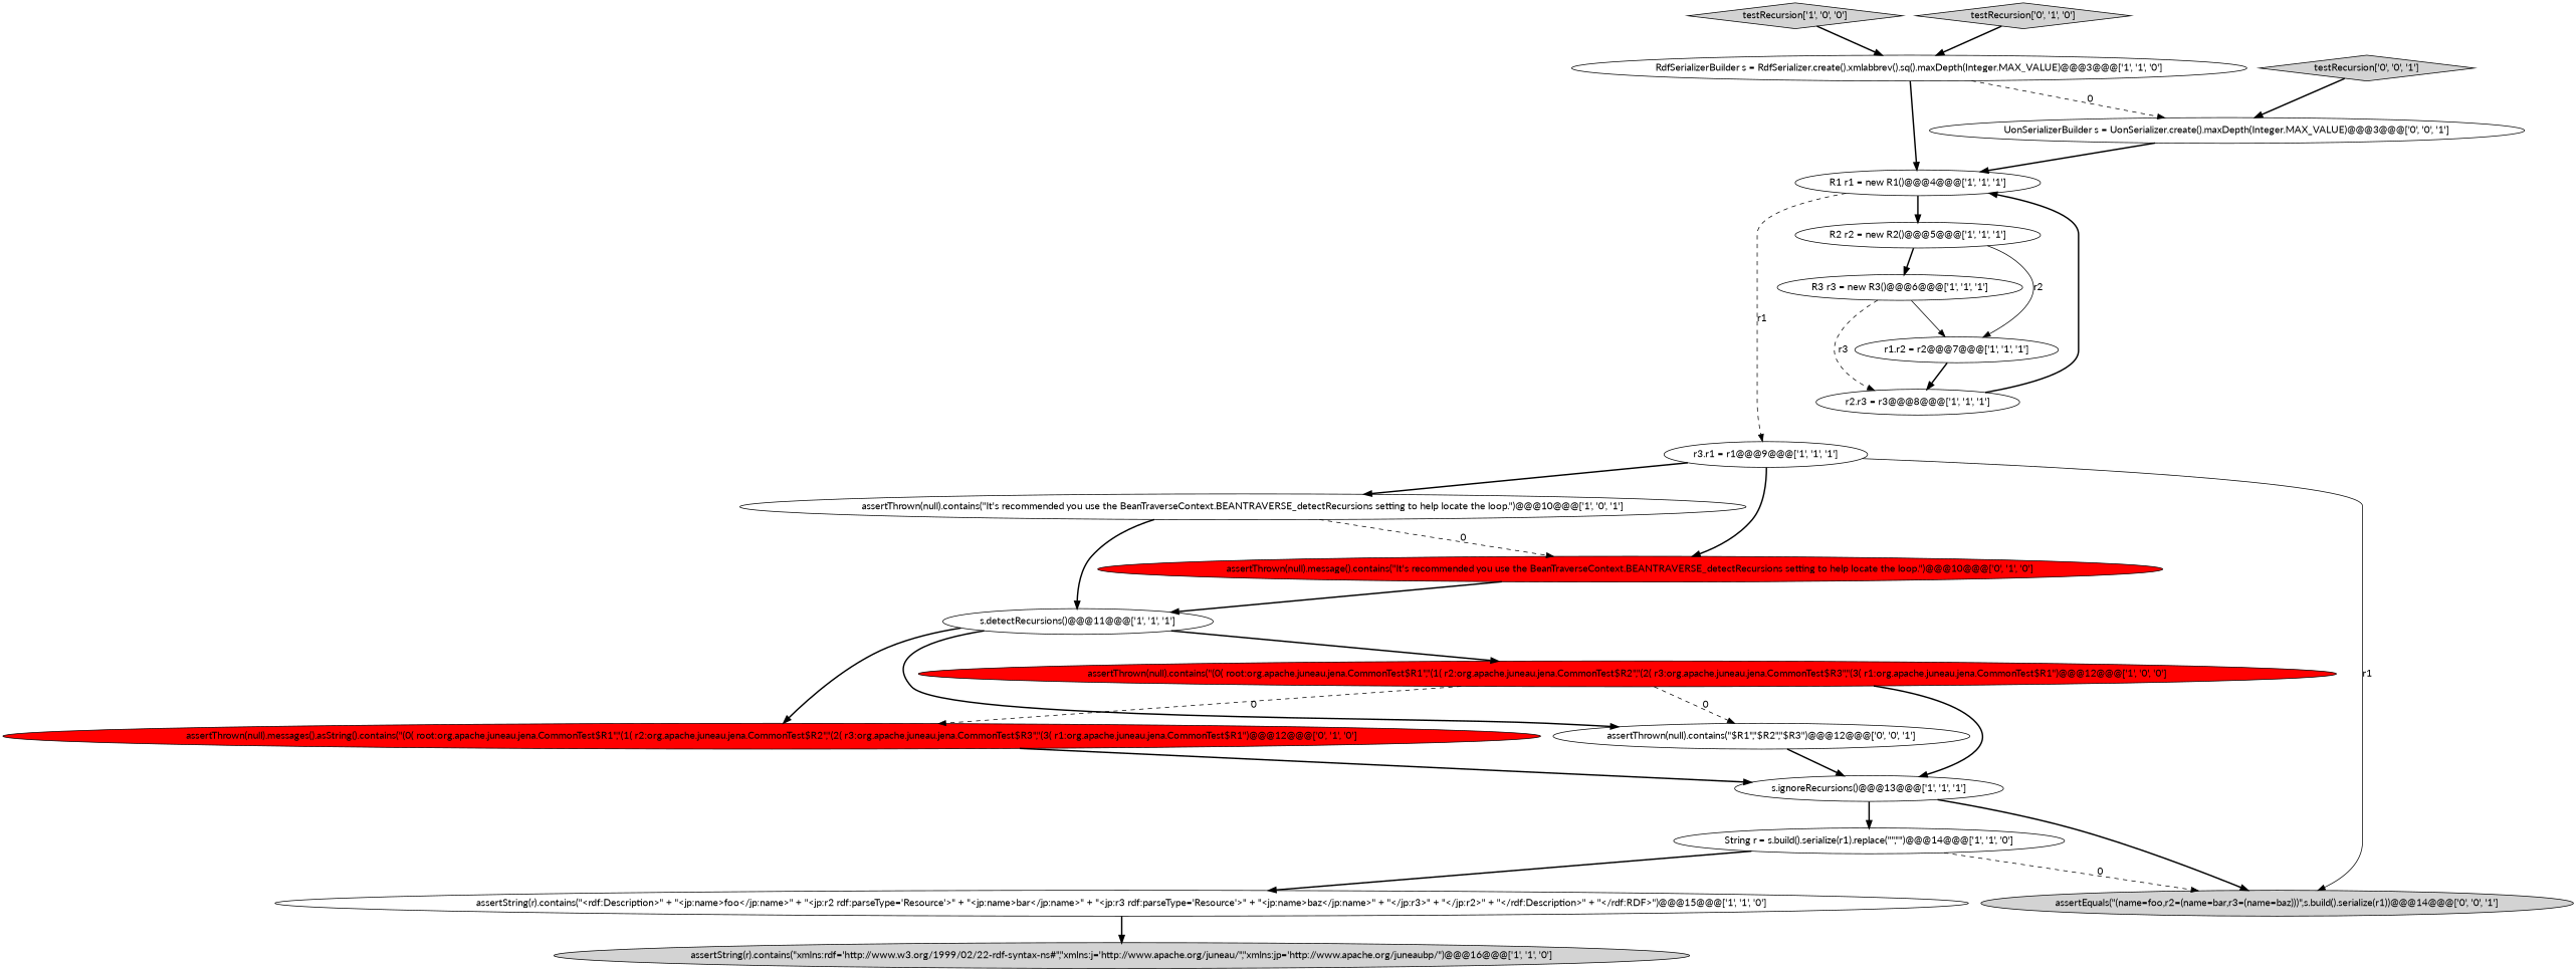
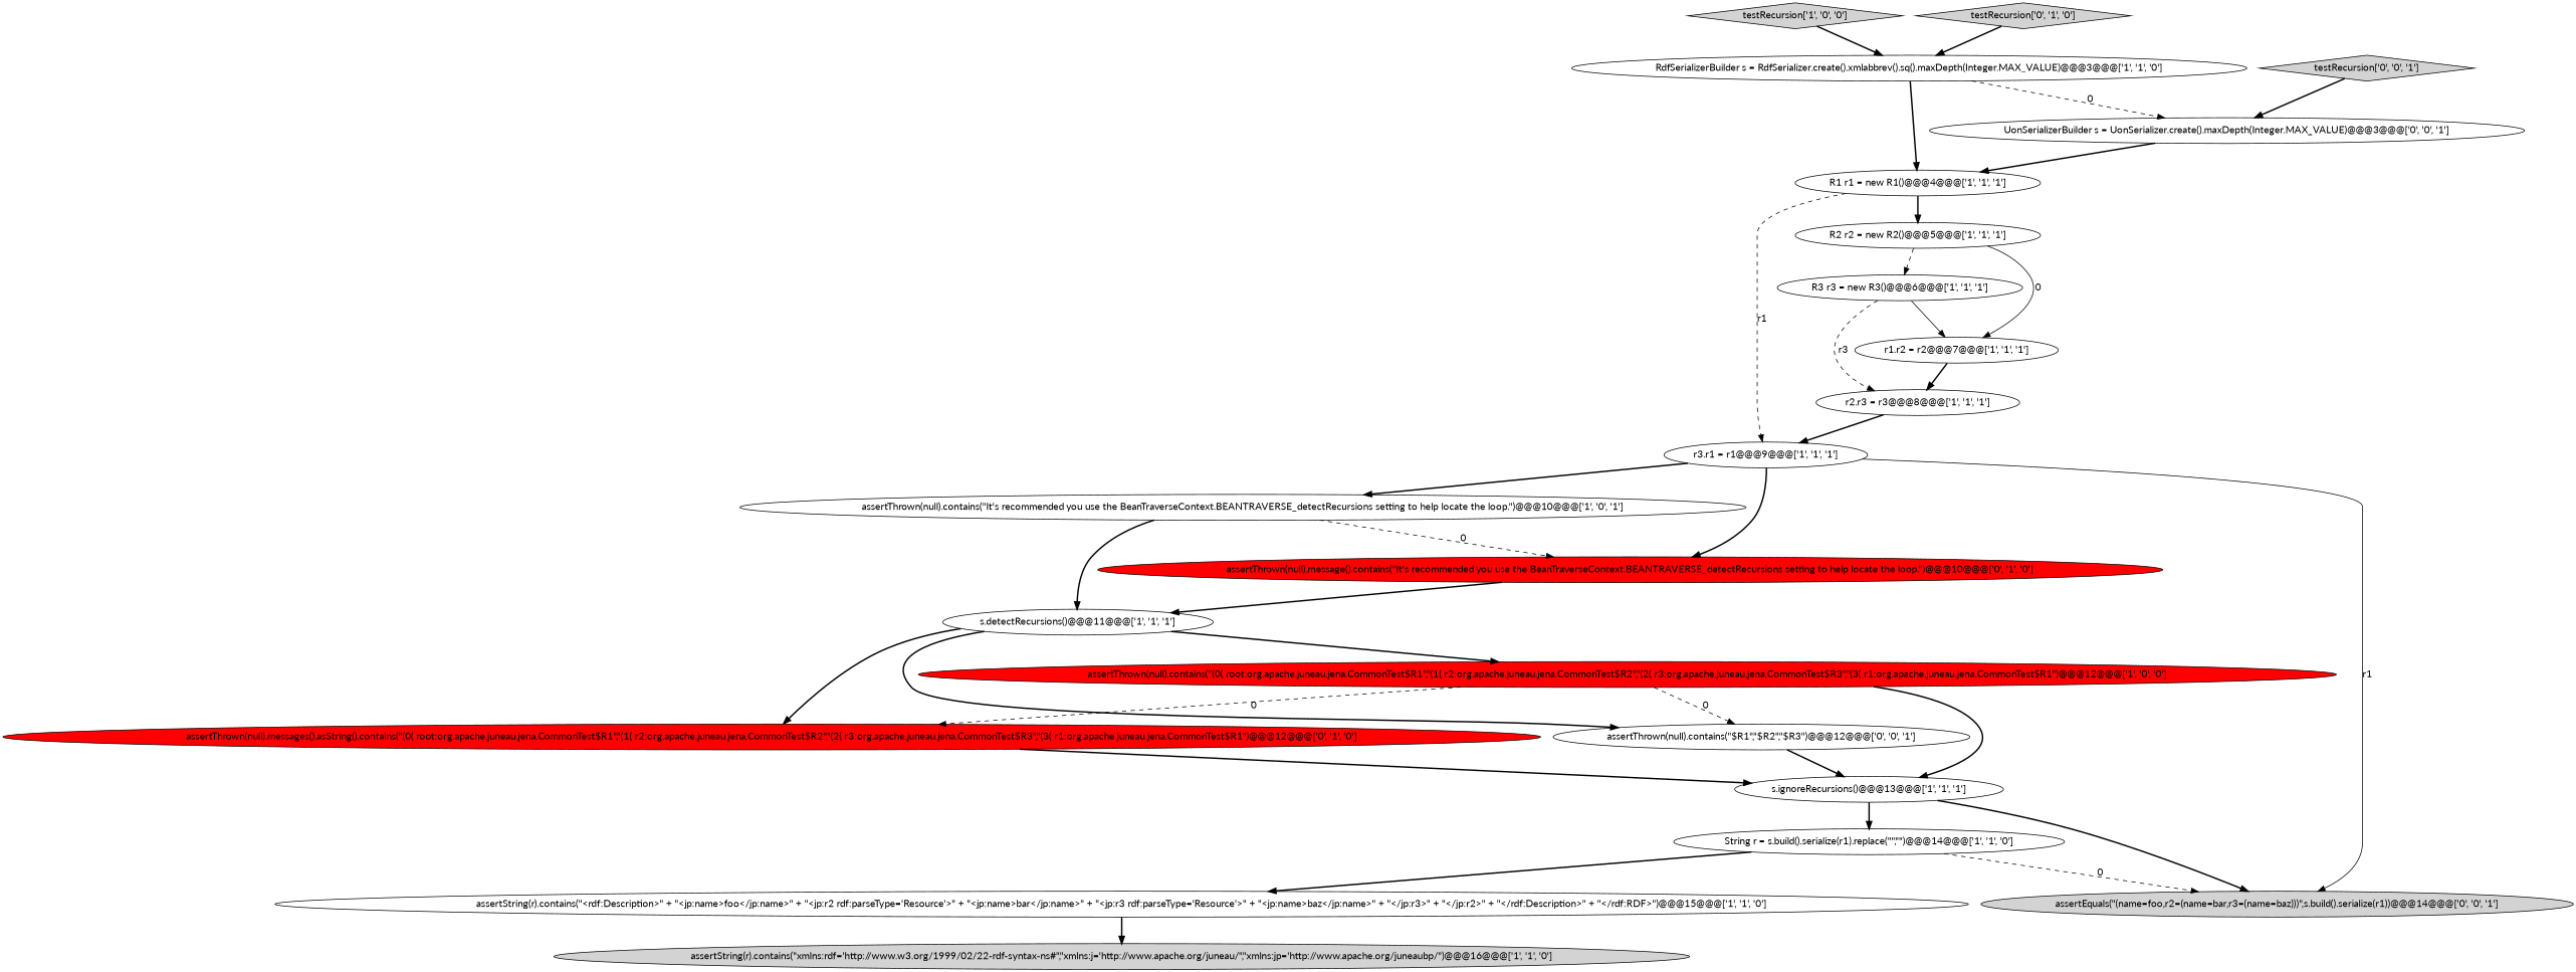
  digraph {
    fontname=Lato
    node [fillcolor=white fontname=Lato shape=ellipse style=filled]
    edge [fontname=Lato style=bold]
    n1 [fillcolor=lightgray label="assertEquals(\"(name=foo,r2=(name=bar,r3=(name=baz)))\",s.build().serialize(r1))@@@14@@@['0', '0', '1']"]
    n2 [fillcolor=lightgray label="assertString(r).contains(\"xmlns:rdf='http://www.w3.org/1999/02/22-rdf-syntax-ns#\",\"xmlns:j='http://www.apache.org/juneau/\",\"xmlns:jp='http://www.apache.org/juneaubp/\")@@@16@@@['1', '1', '0']"]
    n3 [label="r3.r1 = r1@@@9@@@['1', '1', '1']"]
    n4 [label="assertThrown(null).contains(\"It's recommended you use the BeanTraverseContext.BEANTRAVERSE_detectRecursions setting to help locate the loop.\")@@@10@@@['1', '0', '1']"]
    n5 [fillcolor=red label="assertThrown(null).message().contains(\"It's recommended you use the BeanTraverseContext.BEANTRAVERSE_detectRecursions setting to help locate the loop.\")@@@10@@@['0', '1', '0']"]
    n6 [label="s.detectRecursions()@@@11@@@['1', '1', '1']"]
    n7 [fillcolor=red label="assertThrown(null).messages().asString().contains(\"(0( root:org.apache.juneau.jena.CommonTest$R1\",\"(1( r2:org.apache.juneau.jena.CommonTest$R2\",\"(2( r3:org.apache.juneau.jena.CommonTest$R3\",\"(3( r1:org.apache.juneau.jena.CommonTest$R1\")@@@12@@@['0', '1', '0']"]
    n8 [label="s.ignoreRecursions()@@@13@@@['1', '1', '1']"]
    n9 [label="String r = s.build().serialize(r1).replace(\"\",\"\")@@@14@@@['1', '1', '0']"]
    n10 [fillcolor=lightgray label="testRecursion['1', '0', '0']" shape=diamond]
    n11 [label="RdfSerializerBuilder s = RdfSerializer.create().xmlabbrev().sq().maxDepth(Integer.MAX_VALUE)@@@3@@@['1', '1', '0']"]
    n12 [label="R1 r1 = new R1()@@@4@@@['1', '1', '1']"]
    n13 [label="UonSerializerBuilder s = UonSerializer.create().maxDepth(Integer.MAX_VALUE)@@@3@@@['0', '0', '1']"]
    n14 [label="assertThrown(null).contains(\"$R1\",\"$R2\",\"$R3\")@@@12@@@['0', '0', '1']"]
    n15 [fillcolor=red label="assertThrown(null).contains(\"(0( root:org.apache.juneau.jena.CommonTest$R1\",\"(1( r2:org.apache.juneau.jena.CommonTest$R2\",\"(2( r3:org.apache.juneau.jena.CommonTest$R3\",\"(3( r1:org.apache.juneau.jena.CommonTest$R1\")@@@12@@@['1', '0', '0']"]
    n16 [fillcolor=lightgray label="testRecursion['0', '1', '0']" shape=diamond]
    n17 [label="R2 r2 = new R2()@@@5@@@['1', '1', '1']"]
    n18 [label="R3 r3 = new R3()@@@6@@@['1', '1', '1']"]
    n19 [label="r1.r2 = r2@@@7@@@['1', '1', '1']"]
    n20 [label="assertString(r).contains(\"<rdf:Description>\" + \"<jp:name>foo</jp:name>\" + \"<jp:r2 rdf:parseType='Resource'>\" + \"<jp:name>bar</jp:name>\" + \"<jp:r3 rdf:parseType='Resource'>\" + \"<jp:name>baz</jp:name>\" + \"</jp:r3>\" + \"</jp:r2>\" + \"</rdf:Description>\" + \"</rdf:RDF>\")@@@15@@@['1', '1', '0']"]
    n21 [label="r2.r3 = r3@@@8@@@['1', '1', '1']"]
    n22 [fillcolor=lightgray label="testRecursion['0', '0', '1']" shape=diamond]
    n3 -> n1 [label=r1 style=solid]
    n3 -> n4
    n3 -> n5
    n4 -> n5 [label=0 style=dashed]
    n4 -> n6
    n5 -> n6
    n6 -> n7
    n6 -> n14
    n6 -> n15
    n7 -> n8
    n8 -> n1
    n8 -> n9
    n9 -> n1 [label=0 style=dashed]
    n9 -> n20
    n10 -> n11
    n11 -> n12
    n11 -> n13 [label=0 style=dashed]
    n12 -> n3 [label=r1 style=dashed]
    n12 -> n17
    n13 -> n12
    n14 -> n8
    n15 -> n7 [label=0 style=dashed]
    n15 -> n8
    n15 -> n14 [label=0 style=dashed]
    n16 -> n11
-   n17 -> n18
-   n17 -> n19 [label=r2 style=solid]
+   n17 -> n18 [style=dashed]
+   n17 -> n19 [label=0 style=solid]
    n18 -> n19 [style=solid]
    n18 -> n21 [label=r3 style=dashed]
    n19 -> n21
    n20 -> n2
-   n21 -> n12
+   n21 -> n3
    n22 -> n13
  }
